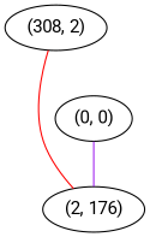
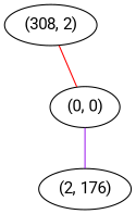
  graph {
    fontname=Roboto
    node [fontname=Roboto]
    edge [fontname=Roboto]
    n1 [label="(2, 176)"]
    "(308, 2)"
    "(0, 0)"
-   "(308, 2)" -- n1 [color=red weight=1]
+   "(308, 2)" -- "(0, 0)" [color=red weight=1]
    "(0, 0)" -- n1 [color=purple weight=4]
  }
